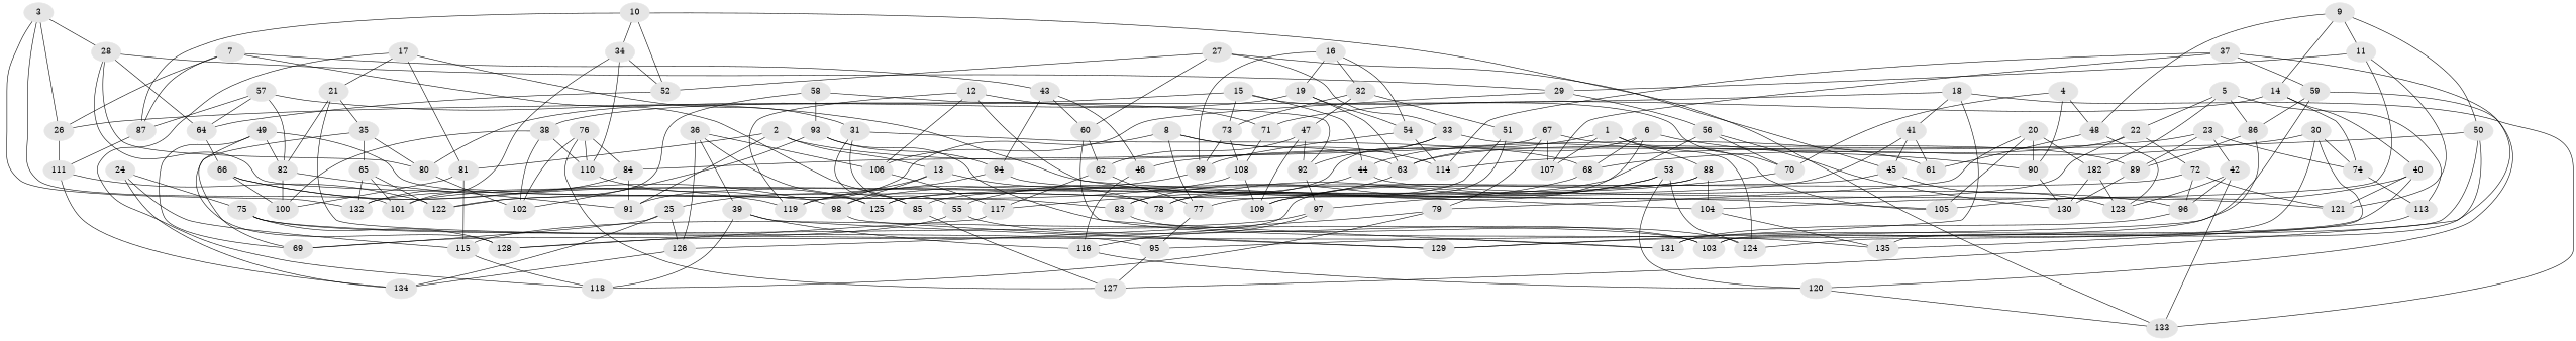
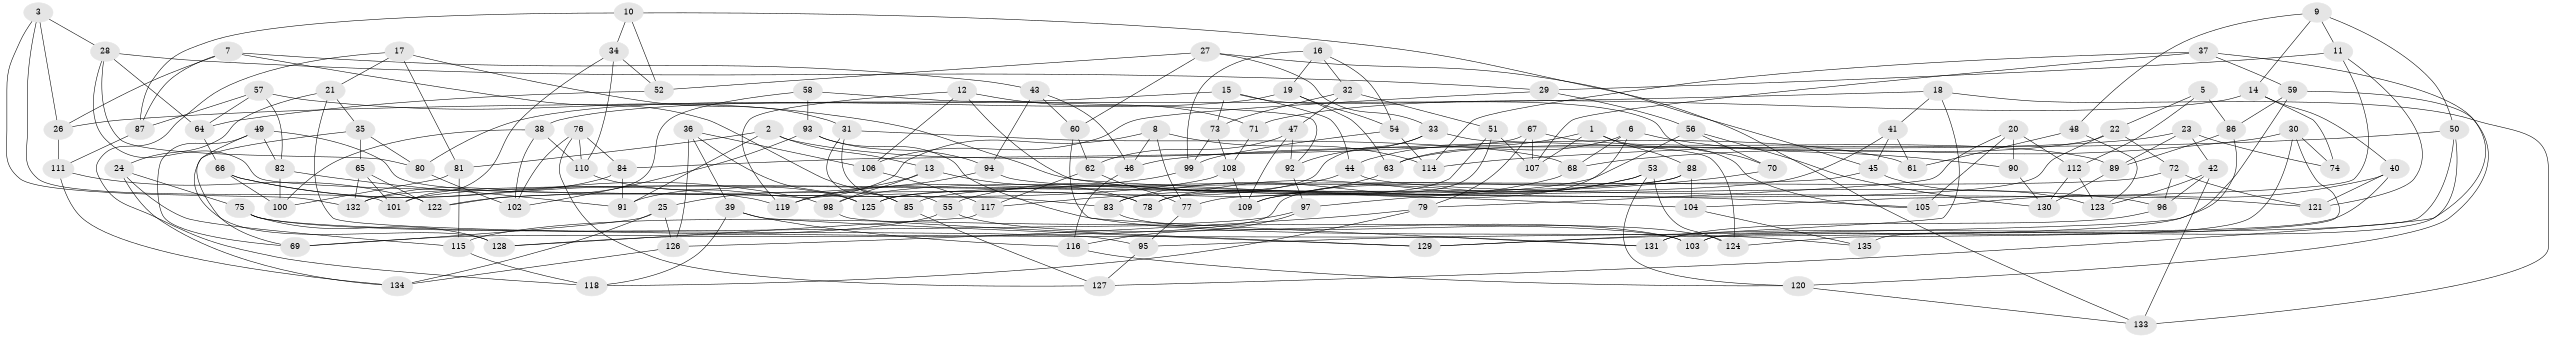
  graph {
    node [color=gray90 style=filled]
    1
    44
    88
    105
    107
    121
    55
    132
    104
    128
    2
    13
    61
    81
    91
    78
    25
    98
    115
    100
    3
    26
    101
    28
    111
    58
    92
    93
    122
-   4
    48
    70
    90
    123
    97
    130
-   113
    135
    5
    22
    86
-   112 [label=182]
+   112
    63
    77
    72
    129
    89
    6
    68
    117
    83
    7
    43
    85
    87
    46
    60
    94
    127
    8
    114
    116
    95
    9
    11
    14
    50
    29
    71
    40
    74
    103
    10
    34
    52
    133
    110
    64
    106
    56
    12
    119
    108
    134
    69
    126
    131
    15
    38
    73
    102
    99
    16
    19
    32
    54
    80
    47
    51
    17
    21
    31
    118
    24
    35
    18
    41
    45
    20
    79
    75
    65
    96
    23
    42
    27
    33
    124
    125
    62
    66
    30
    109
    36
    39
    37
    59
    120
    49
    82
    53
    57
    67
    84
    76
    1 -- 44
    1 -- 88
    1 -- 105
    1 -- 107
    44 -- 121
    44 -- 55
    88 -- 132
    88 -- 104
    88 -- 128
    55 -- 103
    55 -- 69
    104 -- 135
    2 -- 13
    2 -- 61
    2 -- 81
    2 -- 91
    13 -- 78
    13 -- 25
    13 -- 98
    81 -- 115
    81 -- 100
    25 -- 134
    25 -- 69
    25 -- 126
    98 -- 129
    115 -- 118
    3 -- 132
    3 -- 26
    3 -- 101
    3 -- 28
    26 -- 111
    28 -- 83
    28 -- 29
    28 -- 64
    28 -- 80
    111 -- 122
    111 -- 134
    58 -- 92
    58 -- 93
    58 -- 122
    92 -- 97
    93 -- 135
    93 -- 94
    93 -- 102
-   4 -- 48
-   4 -- 70
-   4 -- 90
    48 -- 61
    48 -- 123
    70 -- 97
    90 -- 130
    97 -- 115
    97 -- 116
-   113 -- 135
-   5 -- 113
    5 -- 22
    5 -- 86
    5 -- 112
    22 -- 63
    22 -- 77
    22 -- 72
    86 -- 129
    86 -- 89
    112 -- 123
    112 -- 130
    63 -- 117
    77 -- 95
    72 -- 121
    72 -- 85
    72 -- 96
    89 -- 130
    6 -- 78
    6 -- 90
    6 -- 63
    6 -- 68
    68 -- 83
    117 -- 128
    83 -- 124
    7 -- 26
    7 -- 43
    7 -- 85
    7 -- 87
    43 -- 46
    43 -- 60
    43 -- 94
    85 -- 127
    87 -- 111
    46 -- 116
    60 -- 131
    60 -- 62
    94 -- 105
    94 -- 119
    8 -- 91
    8 -- 77
-   8 -- 63
+   8 -- 46
    8 -- 114
    116 -- 120
    95 -- 127
    9 -- 48
    9 -- 11
    9 -- 14
    9 -- 50
    11 -- 121
    11 -- 104
    11 -- 29
    14 -- 71
    14 -- 40
    14 -- 74
    50 -- 127
    50 -- 114
    50 -- 103
    29 -- 106
    29 -- 56
    71 -- 108
    40 -- 105
    40 -- 121
    40 -- 131
-   74 -- 113
    10 -- 87
    10 -- 34
    10 -- 52
    10 -- 133
    34 -- 101
    34 -- 52
    34 -- 110
    52 -- 64
    110 -- 125
    64 -- 66
    106 -- 117
    56 -- 98
    56 -- 70
    56 -- 130
    12 -- 104
    12 -- 71
    12 -- 106
    12 -- 119
    108 -- 122
    108 -- 109
    126 -- 134
    15 -- 44
    15 -- 70
    15 -- 38
    15 -- 73
    38 -- 100
    38 -- 110
    38 -- 102
    73 -- 108
    73 -- 99
    99 -- 119
    16 -- 99
    16 -- 19
    16 -- 32
    16 -- 54
    19 -- 63
    19 -- 54
    19 -- 80
    32 -- 73
    32 -- 47
    32 -- 51
    54 -- 114
    54 -- 99
    80 -- 102
    47 -- 92
    47 -- 62
    47 -- 109
+   51 -- 107
    51 -- 83
    51 -- 109
    17 -- 81
    17 -- 21
    17 -- 31
    17 -- 118
    21 -- 131
-   21 -- 82
+   21 -- 24
    21 -- 35
    31 -- 55
    31 -- 68
    31 -- 85
    24 -- 115
    24 -- 134
    24 -- 75
    35 -- 69
    35 -- 80
    35 -- 65
    18 -- 26
    18 -- 129
    18 -- 133
    18 -- 41
    41 -- 61
    41 -- 101
    41 -- 45
    45 -- 123
    45 -- 125
    20 -- 105
    20 -- 90
    20 -- 112
    20 -- 79
    79 -- 126
    79 -- 118
    75 -- 128
    75 -- 95
    75 -- 103
    65 -- 132
    65 -- 101
    65 -- 122
    96 -- 131
    23 -- 89
    23 -- 46
    23 -- 74
    23 -- 42
    42 -- 123
    42 -- 133
    42 -- 96
    27 -- 60
    27 -- 52
    27 -- 45
    27 -- 33
    33 -- 92
    33 -- 124
    33 -- 125
    62 -- 77
    62 -- 117
    66 -- 98
    66 -- 100
    66 -- 119
    30 -- 68
    30 -- 74
    30 -- 103
    30 -- 124
    36 -- 106
    36 -- 126
    36 -- 125
    36 -- 39
    39 -- 129
    39 -- 116
    39 -- 118
    37 -- 107
    37 -- 135
    37 -- 114
    37 -- 59
    59 -- 86
    59 -- 95
    59 -- 120
    120 -- 133
    49 -- 128
    49 -- 78
    49 -- 69
    49 -- 82
    82 -- 91
    82 -- 100
    53 -- 78
    53 -- 124
    53 -- 109
    53 -- 120
    57 -- 87
    57 -- 64
    57 -- 96
    57 -- 82
    67 -- 107
    67 -- 89
    67 -- 79
    67 -- 84
    84 -- 132
    84 -- 91
    76 -- 127
    76 -- 110
    76 -- 102
    76 -- 84
  }
